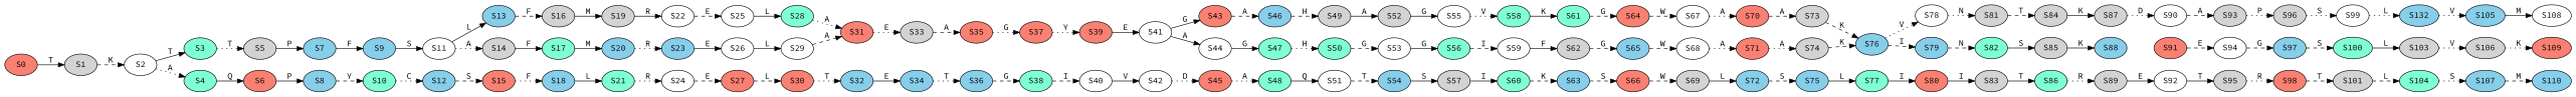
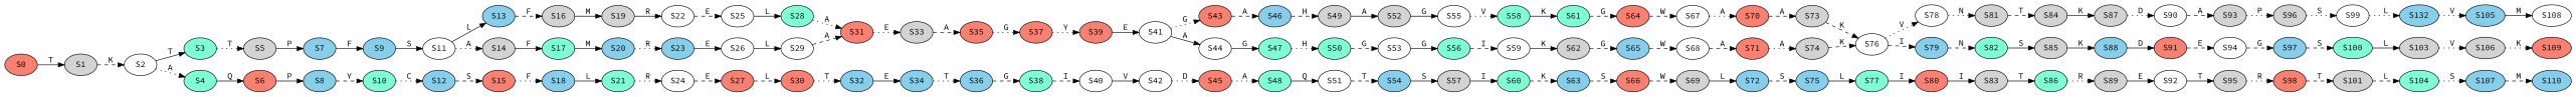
  strict digraph {
    fontname="Source Code Pro"
    rankdir=LR
    node [fillcolor=lightgrey fontname="Source Code Pro" style=filled]
    edge [fontname="Source Code Pro" style=solid]
    S0 [fillcolor=salmon]
    S1
    S2 [fillcolor=white]
    S3 [fillcolor=aquamarine]
    S4 [fillcolor=aquamarine]
    S5
    S6 [fillcolor=salmon]
    S7 [fillcolor=skyblue]
    S8 [fillcolor=skyblue]
    S9 [fillcolor=skyblue]
    S10 [fillcolor=aquamarine]
    S11 [fillcolor=white]
    S12 [fillcolor=skyblue]
    S13 [fillcolor=skyblue]
    S14
    S15 [fillcolor=salmon]
    S16
    S17 [fillcolor=aquamarine]
    S18 [fillcolor=skyblue]
    S19
    S20 [fillcolor=skyblue]
    S21 [fillcolor=aquamarine]
    S22 [fillcolor=white]
    S23 [fillcolor=skyblue]
    S24 [fillcolor=white]
    S25 [fillcolor=white]
    S26 [fillcolor=white]
    S27 [fillcolor=salmon]
    S28 [fillcolor=aquamarine]
    S29 [fillcolor=white]
    S30 [fillcolor=salmon]
    S31 [fillcolor=salmon]
    S32 [fillcolor=skyblue]
    S33
    S34 [fillcolor=skyblue]
    S35 [fillcolor=salmon]
    S36 [fillcolor=skyblue]
    S37 [fillcolor=salmon]
    S38 [fillcolor=aquamarine]
    S39 [fillcolor=salmon]
    S40 [fillcolor=white]
    S41 [fillcolor=white]
    S42 [fillcolor=white]
    S43 [fillcolor=salmon]
    S44 [fillcolor=white]
    S45 [fillcolor=salmon]
    S46 [fillcolor=skyblue]
    S47 [fillcolor=aquamarine]
    S48 [fillcolor=aquamarine]
    S49
    S50 [fillcolor=aquamarine]
    S51 [fillcolor=white]
    S52
    S53 [fillcolor=white]
    S54 [fillcolor=skyblue]
    S55 [fillcolor=white]
    S56 [fillcolor=aquamarine]
    S57
    S58 [fillcolor=aquamarine]
    S59 [fillcolor=white]
    S60 [fillcolor=aquamarine]
    S61 [fillcolor=aquamarine]
    S62
    S63 [fillcolor=skyblue]
    S64 [fillcolor=salmon]
    S65 [fillcolor=skyblue]
    S66 [fillcolor=salmon]
    S67 [fillcolor=white]
    S68 [fillcolor=white]
    S69
    S70 [fillcolor=salmon]
    S71 [fillcolor=salmon]
    S72 [fillcolor=skyblue]
    S73
    S74
    S75 [fillcolor=skyblue]
-   S76 [fillcolor=skyblue]
+   S76 [fillcolor=white]
    S77 [fillcolor=aquamarine]
    S78 [fillcolor=white]
    S79 [fillcolor=skyblue]
    S80 [fillcolor=salmon]
    S81
    S82 [fillcolor=aquamarine]
    S83
    S84
    S85
    S86 [fillcolor=aquamarine]
    S87
    S88 [fillcolor=skyblue]
    S89
    S90 [fillcolor=white]
    S91 [fillcolor=salmon]
    S92 [fillcolor=white]
    S93
    S94 [fillcolor=white]
    S95
    S96
    S97 [fillcolor=skyblue]
    S98 [fillcolor=salmon]
    S99 [fillcolor=white]
    S100 [fillcolor=aquamarine]
    S101
    n103 [fillcolor=skyblue label=S132]
    S103
    S104 [fillcolor=aquamarine]
    S105 [fillcolor=skyblue]
    S106
    S107 [fillcolor=skyblue]
    S108 [fillcolor=white]
    S109 [fillcolor=salmon]
    S110 [fillcolor=skyblue]
    S0 -> S1 [label=T]
    S1 -> S2 [label=K style=dashed]
    S2 -> S3 [label=T]
    S2 -> S4 [label=A style=dotted]
    S3 -> S5 [label=T style=dotted]
    S4 -> S6 [label=Q]
    S5 -> S7 [label=P]
    S6 -> S8 [label=P]
    S7 -> S9 [label=F]
    S8 -> S10 [label=Y style=dashed]
    S9 -> S11 [label=S]
    S10 -> S12 [label=C style=dotted]
    S11 -> S13 [label=L]
    S11 -> S14 [label=A style=dotted]
    S12 -> S15 [label=S style=dashed]
    S13 -> S16 [label=F style=dashed]
    S14 -> S17 [label=F]
    S15 -> S18 [label=F style=dotted]
    S16 -> S19 [label=M]
    S17 -> S20 [label=M]
    S18 -> S21 [label=L]
    S19 -> S22 [label=R]
    S20 -> S23 [label=R style=dotted]
    S21 -> S24 [label=R style=dotted]
    S22 -> S25 [label=E style=dashed]
    S23 -> S26 [label=E]
    S24 -> S27 [label=E style=dashed]
    S25 -> S28 [label=L]
    S26 -> S29 [label=L]
    S27 -> S30 [label=L style=dashed]
    S28 -> S31 [label=A style=dotted]
    S29 -> S31 [label=A style=dashed]
    S30 -> S32 [label=T style=dotted]
    S31 -> S33 [label=E style=dotted]
    S32 -> S34 [label=E]
    S33 -> S35 [label=A style=dashed]
    S34 -> S36 [label=T style=dotted]
    S35 -> S37 [label=G style=dotted]
    S36 -> S38 [label=G style=dashed]
    S37 -> S39 [label=Y style=dotted]
    S38 -> S40 [label=I style=dashed]
    S39 -> S41 [label=E]
    S40 -> S42 [label=V]
-   S41 -> S43 [label=G]
+   S41 -> S43 [label=G style=dotted]
    S41 -> S44 [label=A]
    S42 -> S45 [label=D style=dotted]
    S43 -> S46 [label=A style=dashed]
    S44 -> S47 [label=G]
    S45 -> S48 [label=A style=dotted]
    S46 -> S49 [label=H style=dashed]
    S47 -> S50 [label=H style=dotted]
    S48 -> S51 [label=Q]
    S49 -> S52 [label=A]
    S50 -> S53 [label=G style=dashed]
    S51 -> S54 [label=T style=dashed]
    S52 -> S55 [label=G]
    S53 -> S56 [label=G]
    S54 -> S57 [label=S]
    S55 -> S58 [label=V style=dotted]
    S56 -> S59 [label=I style=dashed]
    S57 -> S60 [label=I]
    S58 -> S61 [label=K]
-   S59 -> S62 [label=F]
+   S59 -> S62 [label=K]
    S60 -> S63 [label=K style=dashed]
    S61 -> S64 [label=G style=dashed]
    S62 -> S65 [label=G style=dashed]
    S63 -> S66 [label=S style=dashed]
    S64 -> S67 [label=W style=dashed]
    S65 -> S68 [label=W style=dashed]
    S66 -> S69 [label=W style=dashed]
    S67 -> S70 [label=A style=dotted]
-   S68 -> S71 [label=A style=dotted]
+   S68 -> S71 [label=A style=dashed]
    S69 -> S72 [label=L]
    S70 -> S73 [label=A style=dashed]
    S71 -> S74 [label=A style=dotted]
    S72 -> S75 [label=S style=dashed]
    S73 -> S76 [label=K style=dashed]
    S74 -> S76 [label=K style=dashed]
    S75 -> S77 [label=L]
    S76 -> S78 [label=V style=dotted]
    S76 -> S79 [label=I style=dashed]
    S77 -> S80 [label=I]
    S78 -> S81 [label=N style=dotted]
    S79 -> S82 [label=N style=dashed]
    S80 -> S83 [label=I]
    S81 -> S84 [label=T style=dashed]
    S82 -> S85 [label=S]
    S83 -> S86 [label=T]
    S84 -> S87 [label=K]
    S85 -> S88 [label=K]
    S86 -> S89 [label=R style=dotted]
    S87 -> S90 [label=D style=dotted]
+   S88 -> S91 [label=D]
    S89 -> S92 [label=E]
    S90 -> S93 [label=A style=dashed]
    S91 -> S94 [label=E style=dashed]
    S92 -> S95 [label=T]
    S93 -> S96 [label=P style=dotted]
    S94 -> S97 [label=G style=dashed]
    S95 -> S98 [label=R style=dotted]
    S96 -> S99 [label=S style=dotted]
    S97 -> S100 [label=S style=dashed]
    S98 -> S101 [label=T style=dashed]
    S99 -> n103 [label=L style=dotted]
    S100 -> S103 [label=L]
    S101 -> S104 [label=L style=dashed]
    n103 -> S105 [label=V style=dotted]
    S103 -> S106 [label=V style=dotted]
    S104 -> S107 [label=S style=dotted]
    S105 -> S108 [label=M]
    S106 -> S109 [label=K style=dotted]
    S107 -> S110 [label=M style=dashed]
  }
